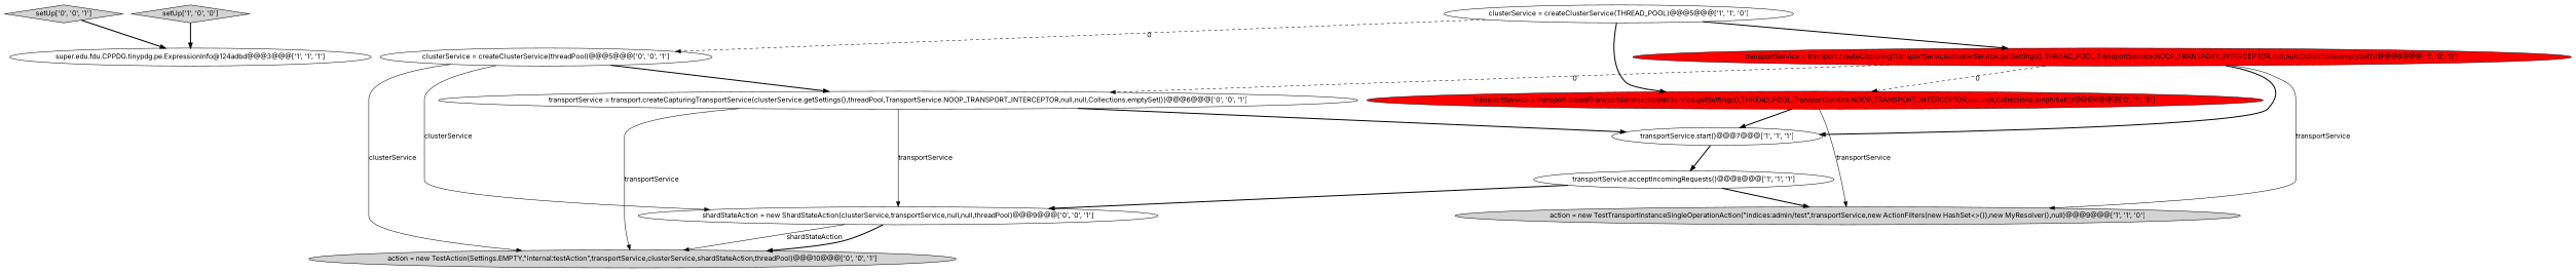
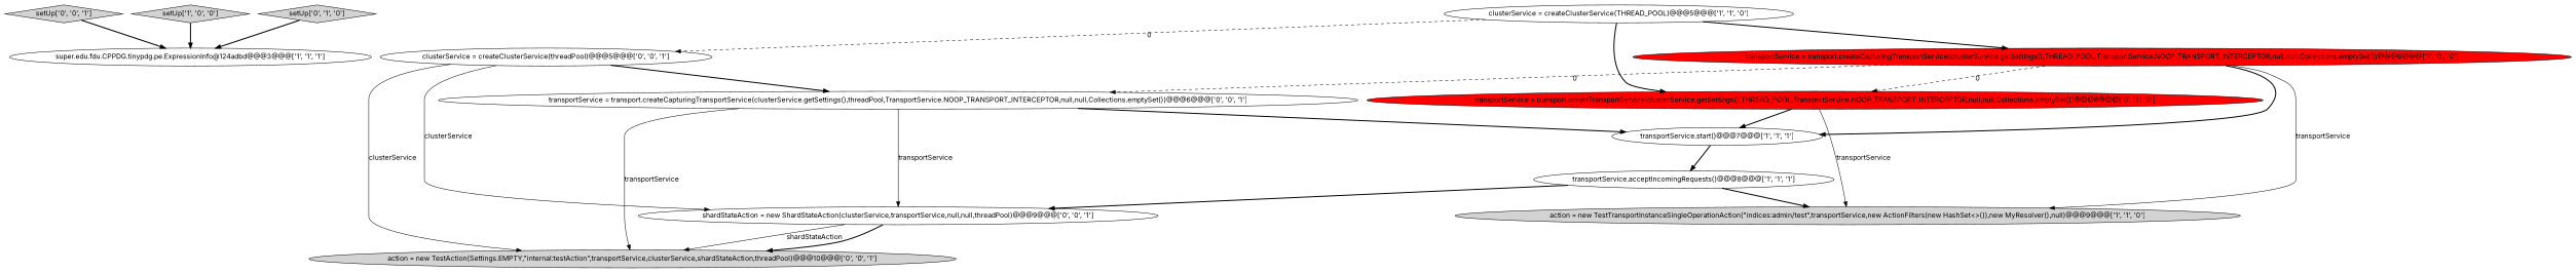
  digraph {
    fontname=Inter
    node [fillcolor=white fontname=Inter shape=ellipse style=filled]
    edge [fontname=Inter style=bold]
    n1 [fillcolor=lightgray label="setUp['0', '0', '1']" shape=diamond]
    n2 [label="super.edu.fdu.CPPDG.tinypdg.pe.ExpressionInfo@124adbd@@@3@@@['1', '1', '1']"]
    n3 [label="shardStateAction = new ShardStateAction(clusterService,transportService,null,null,threadPool)@@@9@@@['0', '0', '1']"]
    n4 [fillcolor=lightgray label="action = new TestAction(Settings.EMPTY,\"internal:testAction\",transportService,clusterService,shardStateAction,threadPool)@@@10@@@['0', '0', '1']"]
    n5 [fillcolor=lightgray label="setUp['1', '0', '0']" shape=diamond]
    n6 [label="clusterService = createClusterService(threadPool)@@@5@@@['0', '0', '1']"]
    n7 [label="transportService = transport.createCapturingTransportService(clusterService.getSettings(),threadPool,TransportService.NOOP_TRANSPORT_INTERCEPTOR,null,null,Collections.emptySet())@@@6@@@['0', '0', '1']"]
    n8 [label="clusterService = createClusterService(THREAD_POOL)@@@5@@@['1', '1', '0']"]
    n9 [fillcolor=red label="transportService = transport.createCapturingTransportService(clusterService.getSettings(),THREAD_POOL,TransportService.NOOP_TRANSPORT_INTERCEPTOR,null,null,Collections.emptySet())@@@6@@@['1', '0', '0']"]
    n10 [fillcolor=red label="transportService = transport.createTransportService(clusterService.getSettings(),THREAD_POOL,TransportService.NOOP_TRANSPORT_INTERCEPTOR,null,null,Collections.emptySet())@@@6@@@['0', '1', '0']"]
    n11 [label="transportService.acceptIncomingRequests()@@@8@@@['1', '1', '1']"]
    n12 [fillcolor=lightgray label="action = new TestTransportInstanceSingleOperationAction(\"indices:admin/test\",transportService,new ActionFilters(new HashSet<>()),new MyResolver(),null)@@@9@@@['1', '1', '0']"]
    n13 [label="transportService.start()@@@7@@@['1', '1', '1']"]
+   n14 [fillcolor=lightgray label="setUp['0', '1', '0']" shape=diamond]
    n1 -> n2
    n3 -> n4 [label=shardStateAction style=solid]
    n3 -> n4
    n5 -> n2
    n6 -> n3 [label=clusterService style=solid]
    n6 -> n4 [label=clusterService style=solid]
    n6 -> n7
    n7 -> n3 [label=transportService style=solid]
    n7 -> n4 [label=transportService style=solid]
    n7 -> n13
    n8 -> n6 [label=0 style=dashed]
    n8 -> n9
    n8 -> n10
    n9 -> n7 [label=0 style=dashed]
    n9 -> n10 [label=0 style=dashed]
    n9 -> n12 [label=transportService style=solid]
    n9 -> n13
    n10 -> n12 [label=transportService style=solid]
    n10 -> n13
    n11 -> n3
    n11 -> n12
    n13 -> n11
+   n14 -> n2
  }
